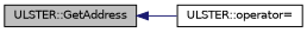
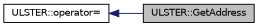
  digraph {
    rankdir=LR
    node [color=black fontname=Helvetica fontsize=10 shape=record style=filled]
    n1 [fillcolor=grey75 fontcolor=black height=0.2 label="ULSTER::GetAddress" width=0.4]
    n2 [fillcolor=white height=0.2 label="ULSTER::operator=" width=0.4]
-   n1 -> n2 [color=midnightblue dir=back fontname=Helvetica fontsize=10 labelfontname=Helvetica labelfontsize=10 style=solid]
+   n2 -> n1 [color=midnightblue dir=back fontname=Helvetica fontsize=10 labelfontname=Helvetica labelfontsize=10 style=solid]
  }
